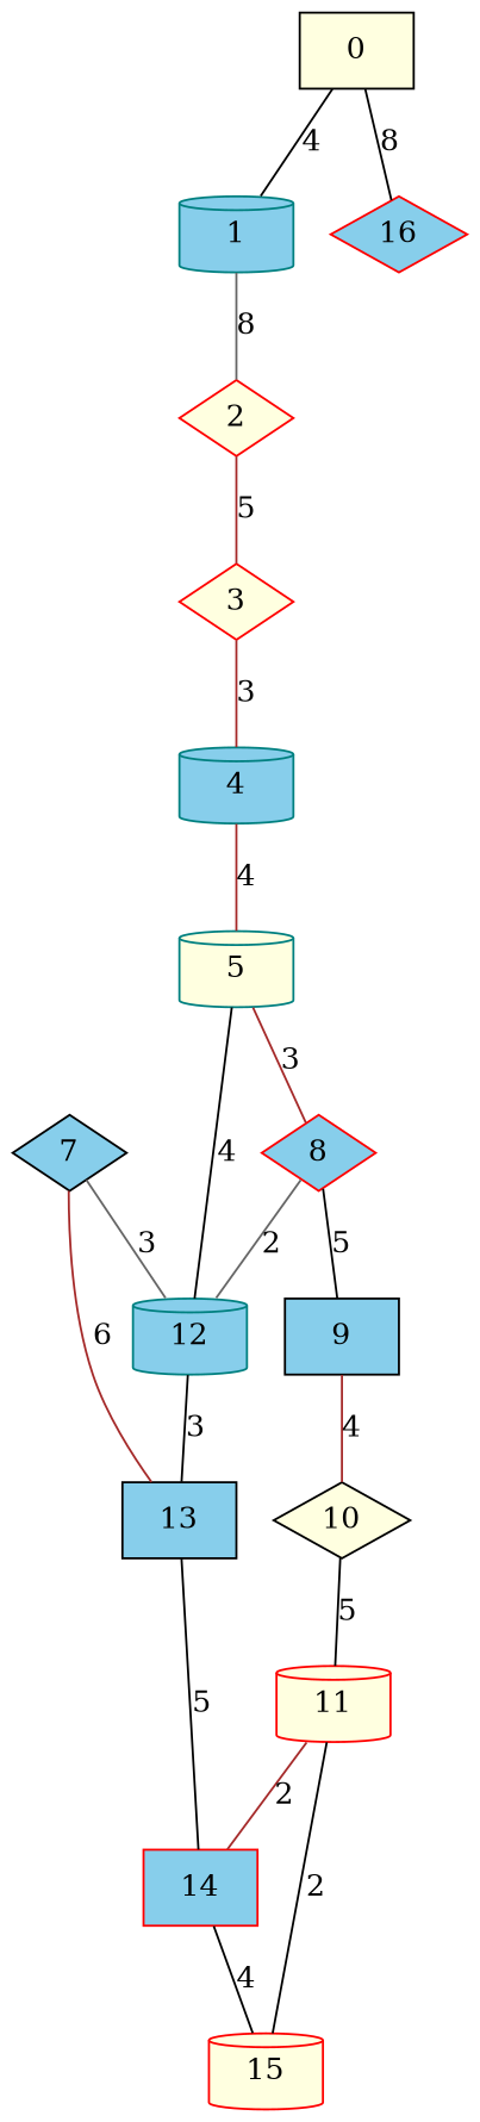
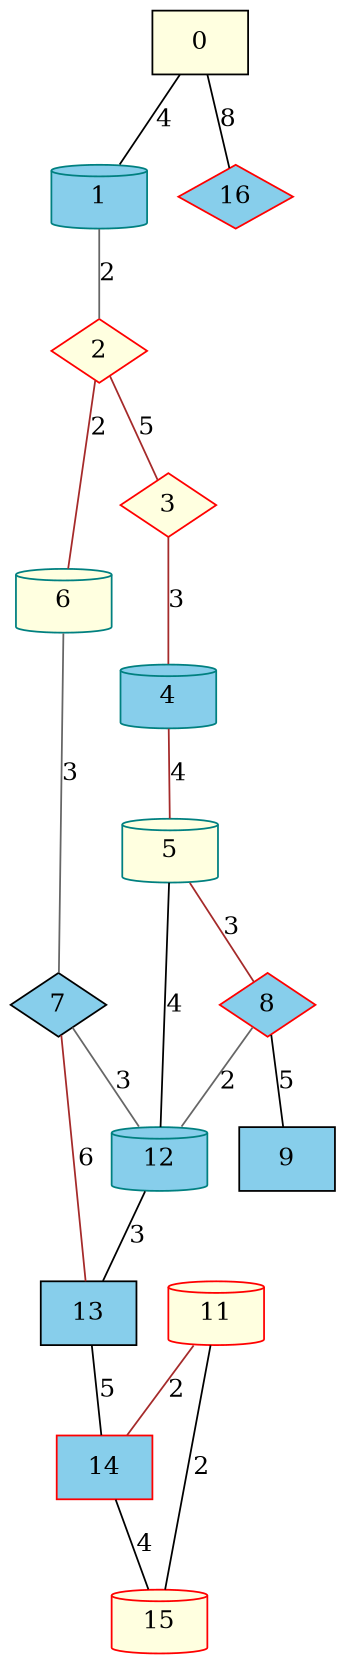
  graph {
    node [color=red fillcolor=skyblue shape=cylinder style=filled weight=1]
    edge [color=black]
    0 [color=black fillcolor=lightyellow shape=box]
    1 [color=teal]
    16 [shape=diamond weight=4]
    2 [fillcolor=lightyellow shape=diamond]
+   6 [color=teal fillcolor=lightyellow]
    3 [fillcolor=lightyellow shape=diamond]
    7 [color=black shape=diamond]
    4 [color=teal]
    5 [color=teal fillcolor=lightyellow]
    8 [shape=diamond]
    12 [color=teal]
    9 [color=black shape=box]
    13 [color=black shape=box]
    14 [shape=box]
-   10 [color=black fillcolor=lightyellow shape=diamond]
    11 [fillcolor=lightyellow]
    15 [fillcolor=lightyellow]
    0 -- 1 [label=4]
    0 -- 16 [label=8]
-   1 -- 2 [color=gray40 label=8]
+   1 -- 2 [color=gray40 label=2]
+   2 -- 6 [color=brown label=2]
    2 -- 3 [color=brown label=5]
+   6 -- 7 [color=gray40 label=3]
    3 -- 4 [color=brown label=3]
    7 -- 12 [color=gray40 label=3]
    7 -- 13 [color=brown label=6]
    4 -- 5 [color=brown label=4]
    5 -- 8 [color=brown label=3]
    5 -- 12 [label=4]
    8 -- 12 [color=gray40 label=2]
    8 -- 9 [label=5]
    12 -- 13 [label=3]
-   9 -- 10 [color=brown label=4]
    13 -- 14 [label=5]
    14 -- 15 [label=4]
-   10 -- 11 [label=5]
    11 -- 14 [color=brown label=2]
    11 -- 15 [label=2]
  }
